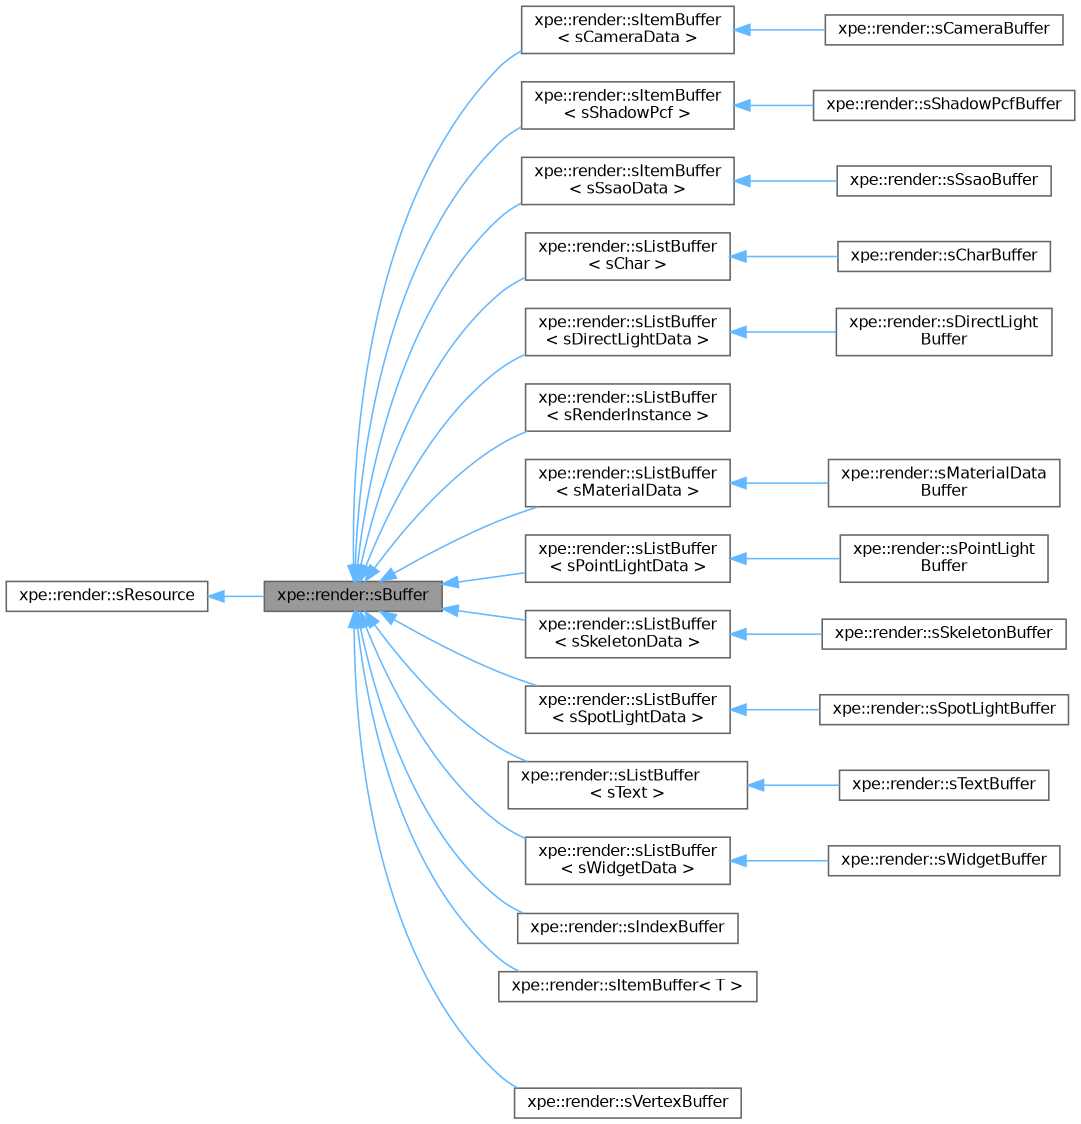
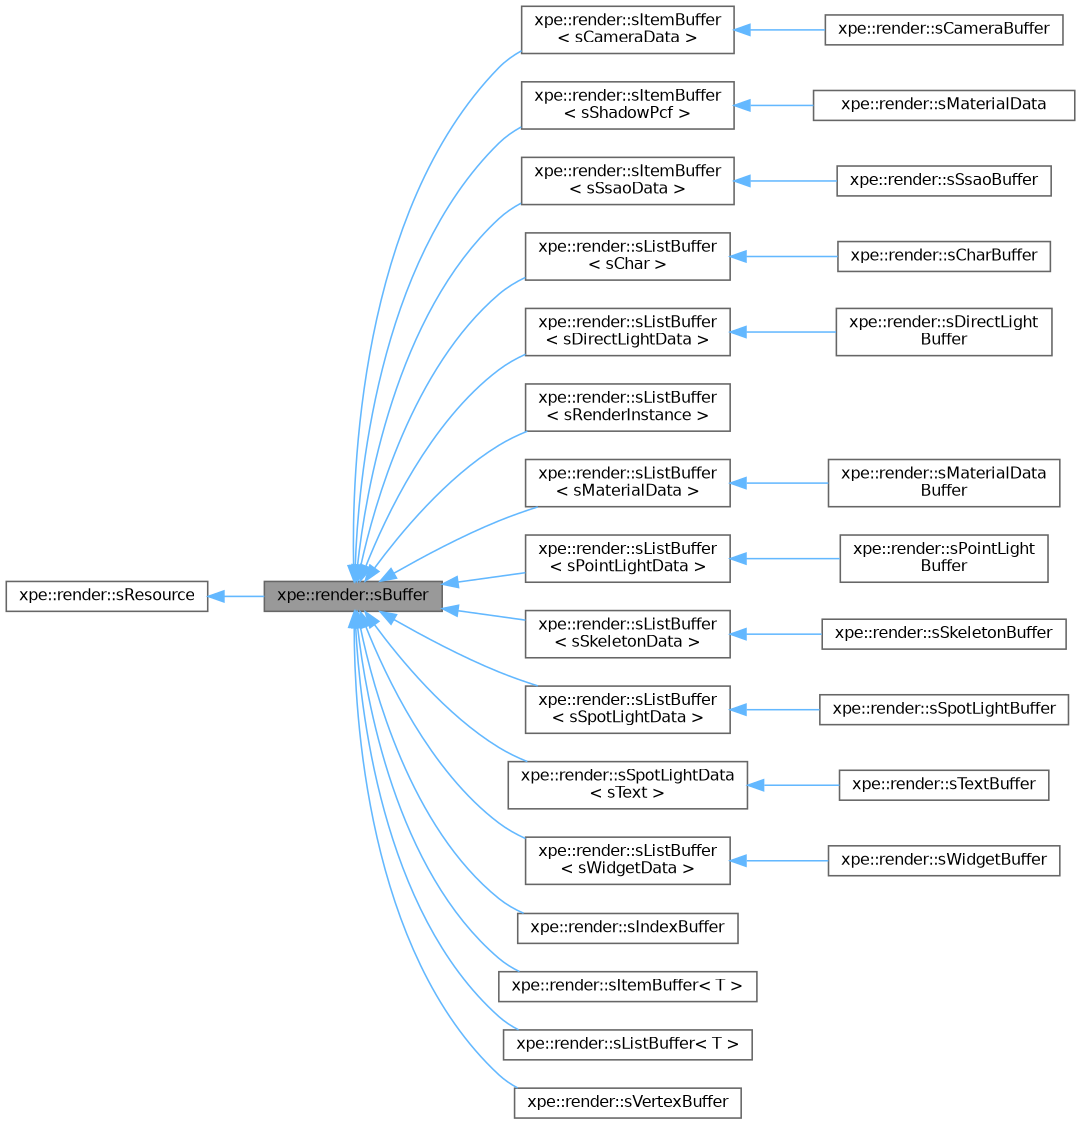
  digraph {
    fontname="DejaVu Sans"
    rankdir=LR
    node [color=gray40 fillcolor=white fontname="DejaVu Sans" fontsize=10 shape=box style=filled]
    edge [color=steelblue1 dir=back fontname="DejaVu Sans" fontsize=10 labelfontname=Helvetica labelfontsize=10 style=solid]
    n1 [fillcolor=grey60 fontcolor=black height=0.2 label="xpe::render::sBuffer" width=0.4]
    n2 [height=0.2 label="xpe::render::sItemBuffer\l\< sCameraData \>" width=0.4]
    n3 [height=0.2 label="xpe::render::sItemBuffer\l\< sShadowPcf \>" width=0.4]
    n4 [height=0.2 label="xpe::render::sItemBuffer\l\< sSsaoData \>" width=0.4]
    n5 [height=0.2 label="xpe::render::sListBuffer\l\< sChar \>" width=0.4]
    n6 [height=0.2 label="xpe::render::sListBuffer\l\< sDirectLightData \>" width=0.4]
    n7 [height=0.2 label="xpe::render::sListBuffer\l\< sRenderInstance \>" width=0.4]
    n8 [height=0.2 label="xpe::render::sListBuffer\l\< sMaterialData \>" width=0.4]
    n9 [height=0.2 label="xpe::render::sListBuffer\l\< sPointLightData \>" width=0.4]
    n10 [height=0.2 label="xpe::render::sListBuffer\l\< sSkeletonData \>" width=0.4]
    n11 [height=0.2 label="xpe::render::sListBuffer\l\< sSpotLightData \>" width=0.4]
-   n12 [height=0.2 label="xpe::render::sListBuffer\l\< sText \>" width=0.4]
+   n12 [height=0.2 label="xpe::render::sSpotLightData\l\< sText \>" width=0.4]
    n13 [height=0.2 label="xpe::render::sListBuffer\l\< sWidgetData \>" width=0.4]
    n14 [height=0.2 label="xpe::render::sIndexBuffer" width=0.4]
    n15 [height=0.2 label="xpe::render::sItemBuffer\< T \>" width=0.4]
+   n16 [height=0.2 label="xpe::render::sListBuffer\< T \>" width=0.4]
    n17 [height=0.2 label="xpe::render::sVertexBuffer" width=0.4]
    n18 [height=0.2 label="xpe::render::sCameraBuffer" width=0.4]
-   n19 [height=0.2 label="xpe::render::sShadowPcfBuffer" width=0.4]
+   n19 [height=0.2 label="xpe::render::sMaterialData" width=0.4]
    n20 [height=0.2 label="xpe::render::sSsaoBuffer" width=0.4]
    n21 [height=0.2 label="xpe::render::sCharBuffer" width=0.4]
    n22 [height=0.2 label="xpe::render::sDirectLight\lBuffer" width=0.4]
    n23 [height=0.2 label="xpe::render::sMaterialData\lBuffer" width=0.4]
    n24 [height=0.2 label="xpe::render::sPointLight\lBuffer" width=0.4]
    n25 [height=0.2 label="xpe::render::sSkeletonBuffer" width=0.4]
    n26 [height=0.2 label="xpe::render::sSpotLightBuffer" width=0.4]
    n27 [height=0.2 label="xpe::render::sTextBuffer" width=0.4]
    n28 [height=0.2 label="xpe::render::sWidgetBuffer" width=0.4]
    n29 [height=0.2 label="xpe::render::sResource" width=0.4]
    n1 -> n2
    n1 -> n3
    n1 -> n4
    n1 -> n5
    n1 -> n6
    n1 -> n7
    n1 -> n8
    n1 -> n9
    n1 -> n10
    n1 -> n11
    n1 -> n12
    n1 -> n13
    n1 -> n14
    n1 -> n15
+   n1 -> n16
    n1 -> n17
    n2 -> n18
    n3 -> n19
    n4 -> n20
    n5 -> n21
    n6 -> n22
    n8 -> n23
    n9 -> n24
    n10 -> n25
    n11 -> n26
    n12 -> n27
    n13 -> n28
    n29 -> n1
  }
